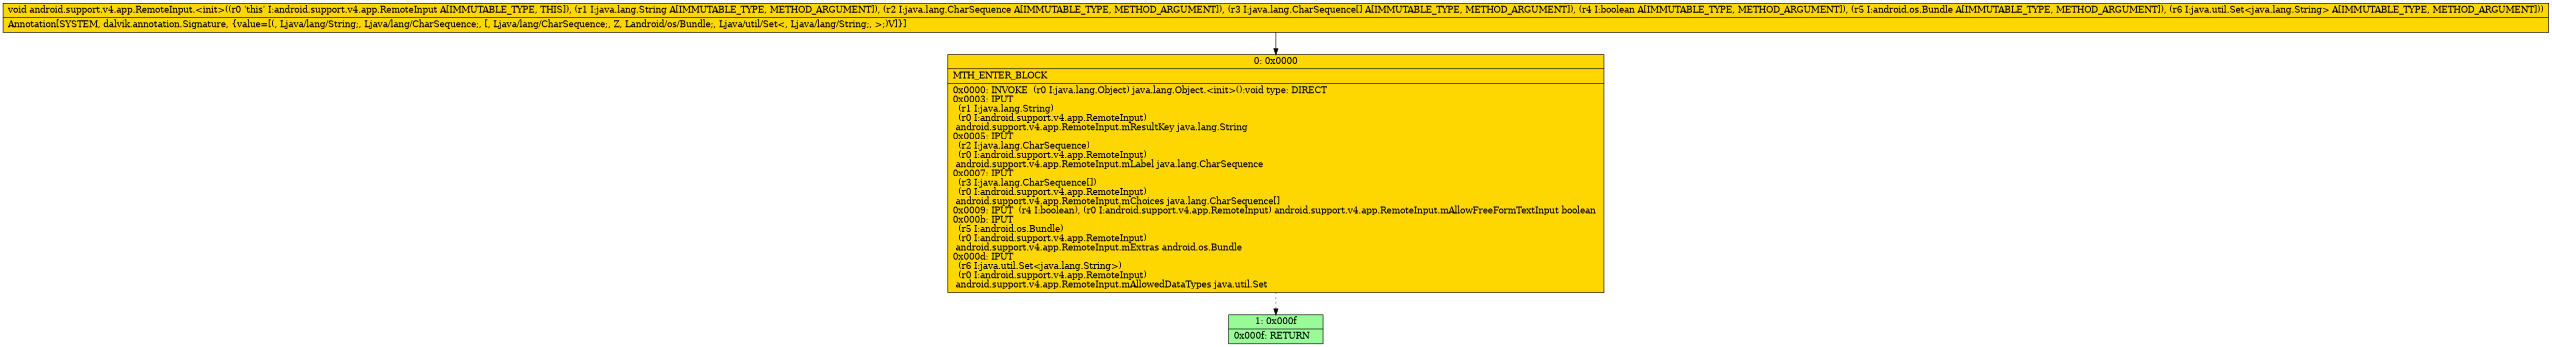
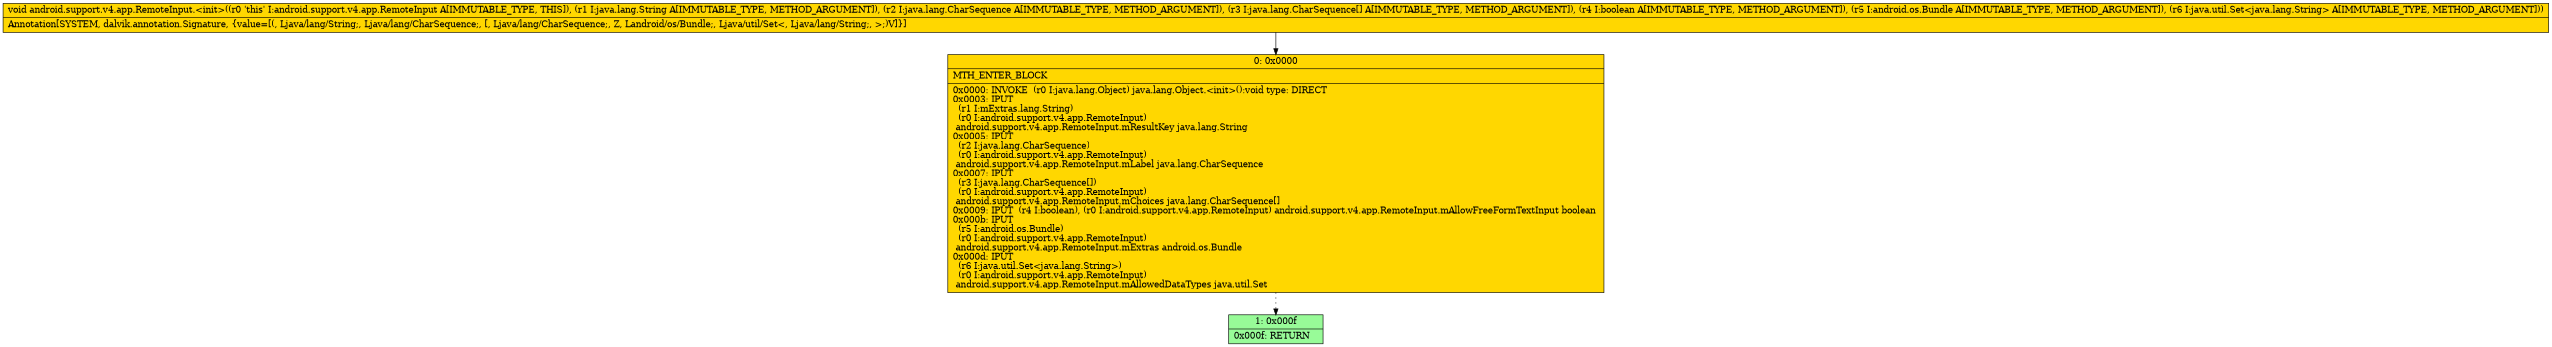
  digraph {
    node [shape=record style=filled fillcolor=gold]
-   n1 [label="{0\:\ 0x0000|MTH_ENTER_BLOCK\l|0x0000: INVOKE  (r0 I:java.lang.Object) java.lang.Object.\<init\>():void type: DIRECT \l0x0003: IPUT  \l  (r1 I:java.lang.String)\l  (r0 I:android.support.v4.app.RemoteInput)\l android.support.v4.app.RemoteInput.mResultKey java.lang.String \l0x0005: IPUT  \l  (r2 I:java.lang.CharSequence)\l  (r0 I:android.support.v4.app.RemoteInput)\l android.support.v4.app.RemoteInput.mLabel java.lang.CharSequence \l0x0007: IPUT  \l  (r3 I:java.lang.CharSequence[])\l  (r0 I:android.support.v4.app.RemoteInput)\l android.support.v4.app.RemoteInput.mChoices java.lang.CharSequence[] \l0x0009: IPUT  (r4 I:boolean), (r0 I:android.support.v4.app.RemoteInput) android.support.v4.app.RemoteInput.mAllowFreeFormTextInput boolean \l0x000b: IPUT  \l  (r5 I:android.os.Bundle)\l  (r0 I:android.support.v4.app.RemoteInput)\l android.support.v4.app.RemoteInput.mExtras android.os.Bundle \l0x000d: IPUT  \l  (r6 I:java.util.Set\<java.lang.String\>)\l  (r0 I:android.support.v4.app.RemoteInput)\l android.support.v4.app.RemoteInput.mAllowedDataTypes java.util.Set \l}"]
+   n1 [label="{0\:\ 0x0000|MTH_ENTER_BLOCK\l|0x0000: INVOKE  (r0 I:java.lang.Object) java.lang.Object.\<init\>():void type: DIRECT \l0x0003: IPUT  \l  (r1 I:mExtras.lang.String)\l  (r0 I:android.support.v4.app.RemoteInput)\l android.support.v4.app.RemoteInput.mResultKey java.lang.String \l0x0005: IPUT  \l  (r2 I:java.lang.CharSequence)\l  (r0 I:android.support.v4.app.RemoteInput)\l android.support.v4.app.RemoteInput.mLabel java.lang.CharSequence \l0x0007: IPUT  \l  (r3 I:java.lang.CharSequence[])\l  (r0 I:android.support.v4.app.RemoteInput)\l android.support.v4.app.RemoteInput.mChoices java.lang.CharSequence[] \l0x0009: IPUT  (r4 I:boolean), (r0 I:android.support.v4.app.RemoteInput) android.support.v4.app.RemoteInput.mAllowFreeFormTextInput boolean \l0x000b: IPUT  \l  (r5 I:android.os.Bundle)\l  (r0 I:android.support.v4.app.RemoteInput)\l android.support.v4.app.RemoteInput.mExtras android.os.Bundle \l0x000d: IPUT  \l  (r6 I:java.util.Set\<java.lang.String\>)\l  (r0 I:android.support.v4.app.RemoteInput)\l android.support.v4.app.RemoteInput.mAllowedDataTypes java.util.Set \l}"]
    n2 [label="{1\:\ 0x000f|0x000f: RETURN   \l}" fillcolor=palegreen]
    n3 [label="{void android.support.v4.app.RemoteInput.\<init\>((r0 'this' I:android.support.v4.app.RemoteInput A[IMMUTABLE_TYPE, THIS]), (r1 I:java.lang.String A[IMMUTABLE_TYPE, METHOD_ARGUMENT]), (r2 I:java.lang.CharSequence A[IMMUTABLE_TYPE, METHOD_ARGUMENT]), (r3 I:java.lang.CharSequence[] A[IMMUTABLE_TYPE, METHOD_ARGUMENT]), (r4 I:boolean A[IMMUTABLE_TYPE, METHOD_ARGUMENT]), (r5 I:android.os.Bundle A[IMMUTABLE_TYPE, METHOD_ARGUMENT]), (r6 I:java.util.Set\<java.lang.String\> A[IMMUTABLE_TYPE, METHOD_ARGUMENT]))  | Annotation[SYSTEM, dalvik.annotation.Signature, \{value=[(, Ljava\/lang\/String;, Ljava\/lang\/CharSequence;, [, Ljava\/lang\/CharSequence;, Z, Landroid\/os\/Bundle;, Ljava\/util\/Set\<, Ljava\/lang\/String;, \>;)V]\}]\l}"]
    n1 -> n2 [style=dotted]
    n3 -> n1 [style=solid]
  }
